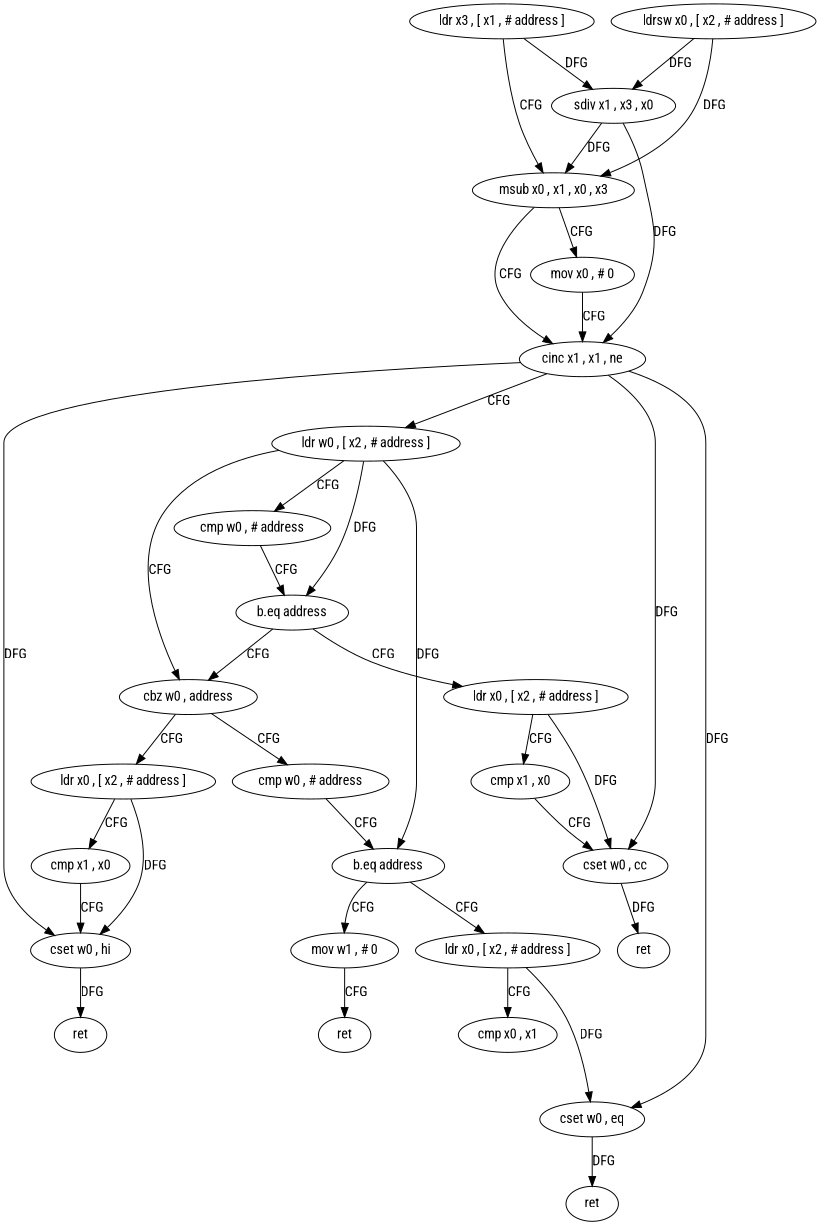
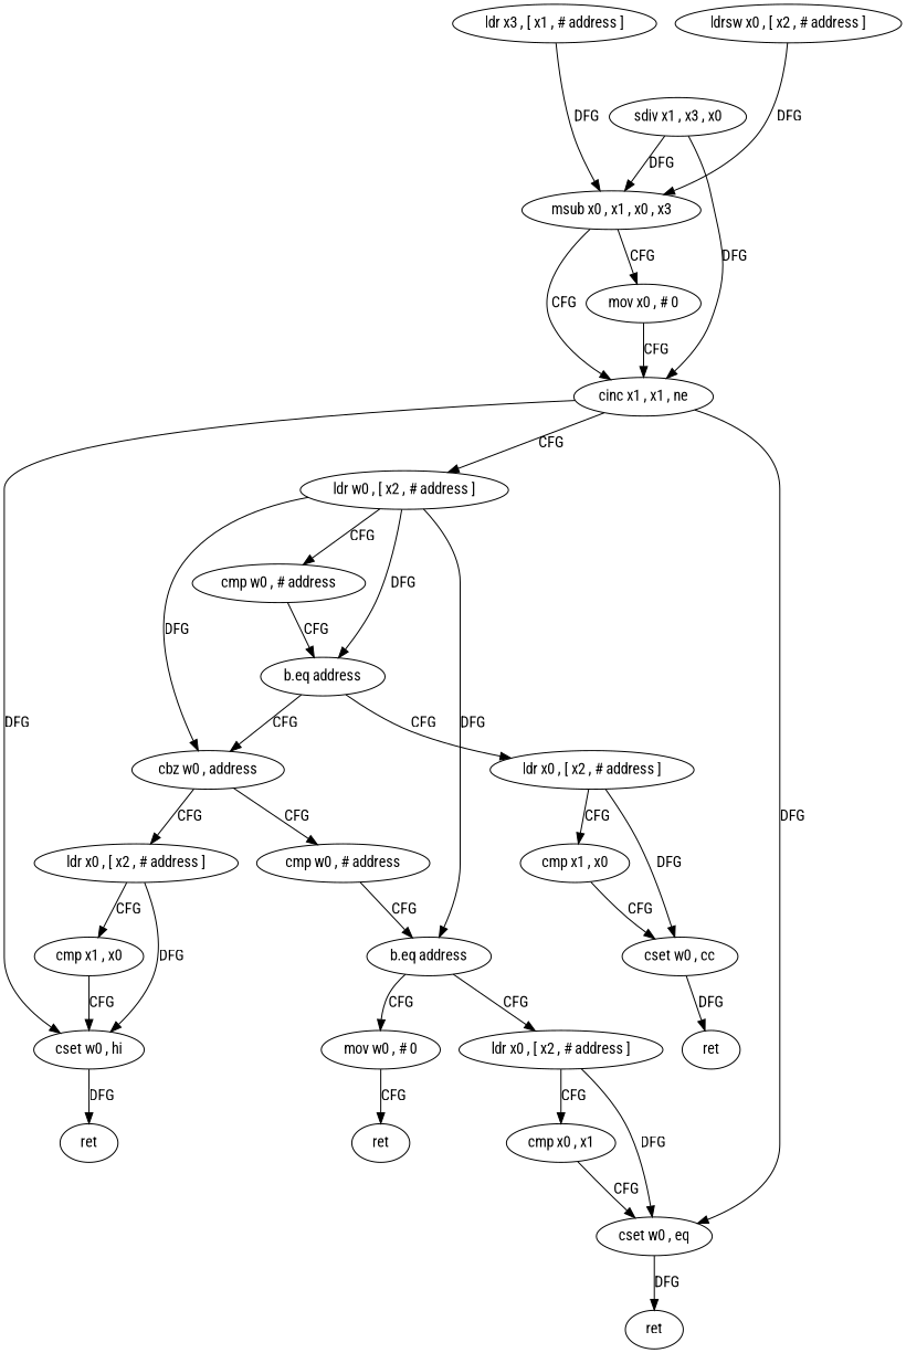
  digraph {
    fontname="Roboto Condensed"
    node [fontname="Roboto Condensed"]
    edge [fontname="Roboto Condensed"]
    n1 [label="ldr x3 , [ x1 , # address ]"]
    n2 [label="sdiv x1 , x3 , x0"]
    n3 [label="msub x0 , x1 , x0 , x3"]
    n4 [label="ldrsw x0 , [ x2 , # address ]"]
    n5 [label="cinc x1 , x1 , ne"]
    n6 [label="mov x0 , # 0"]
    n7 [label="ldr w0 , [ x2 , # address ]"]
    n8 [label="cset w0 , cc"]
    n9 [label="cset w0 , hi"]
    n10 [label="cset w0 , eq"]
    n11 [label="cmp w0 , # address"]
    n12 [label="b.eq address"]
    n13 [label="cbz w0 , address"]
    n14 [label="b.eq address"]
    n15 [label=ret]
    n16 [label=ret]
    n17 [label=ret]
    n18 [label="ldr x0 , [ x2 , # address ]"]
    n19 [label="ldr x0 , [ x2 , # address ]"]
    n20 [label="cmp w0 , # address"]
    n21 [label="ldr x0 , [ x2 , # address ]"]
-   n22 [label="mov w1 , # 0"]
+   n22 [label="mov w0 , # 0"]
    n23 [label="cmp x1 , x0"]
    n24 [label="cmp x1 , x0"]
    n25 [label="cmp x0 , x1"]
    n26 [label=ret]
-   n1 -> n2 [label=DFG]
-   n1 -> n3 [label=CFG]
+   n1 -> n3 [label=DFG]
    n2 -> n3 [label=DFG]
    n2 -> n5 [label=DFG]
    n3 -> n5 [label=CFG]
    n3 -> n6 [label=CFG]
-   n4 -> n2 [label=DFG]
    n4 -> n3 [label=DFG]
    n5 -> n7 [label=CFG]
-   n5 -> n8 [label=DFG]
    n5 -> n9 [label=DFG]
    n5 -> n10 [label=DFG]
    n6 -> n5 [label=CFG]
    n7 -> n11 [label=CFG]
    n7 -> n12 [label=DFG]
-   n7 -> n13 [label=CFG]
+   n7 -> n13 [label=DFG]
    n7 -> n14 [label=DFG]
    n8 -> n15 [label=DFG]
    n9 -> n16 [label=DFG]
    n10 -> n17 [label=DFG]
    n11 -> n12 [label=CFG]
    n12 -> n13 [label=CFG]
    n12 -> n18 [label=CFG]
    n13 -> n19 [label=CFG]
    n13 -> n20 [label=CFG]
    n14 -> n21 [label=CFG]
    n14 -> n22 [label=CFG]
    n18 -> n8 [label=DFG]
    n18 -> n23 [label=CFG]
    n19 -> n9 [label=DFG]
    n19 -> n24 [label=CFG]
    n20 -> n14 [label=CFG]
    n21 -> n10 [label=DFG]
    n21 -> n25 [label=CFG]
    n22 -> n26 [label=CFG]
    n23 -> n8 [label=CFG]
    n24 -> n9 [label=CFG]
+   n25 -> n10 [label=CFG]
  }
